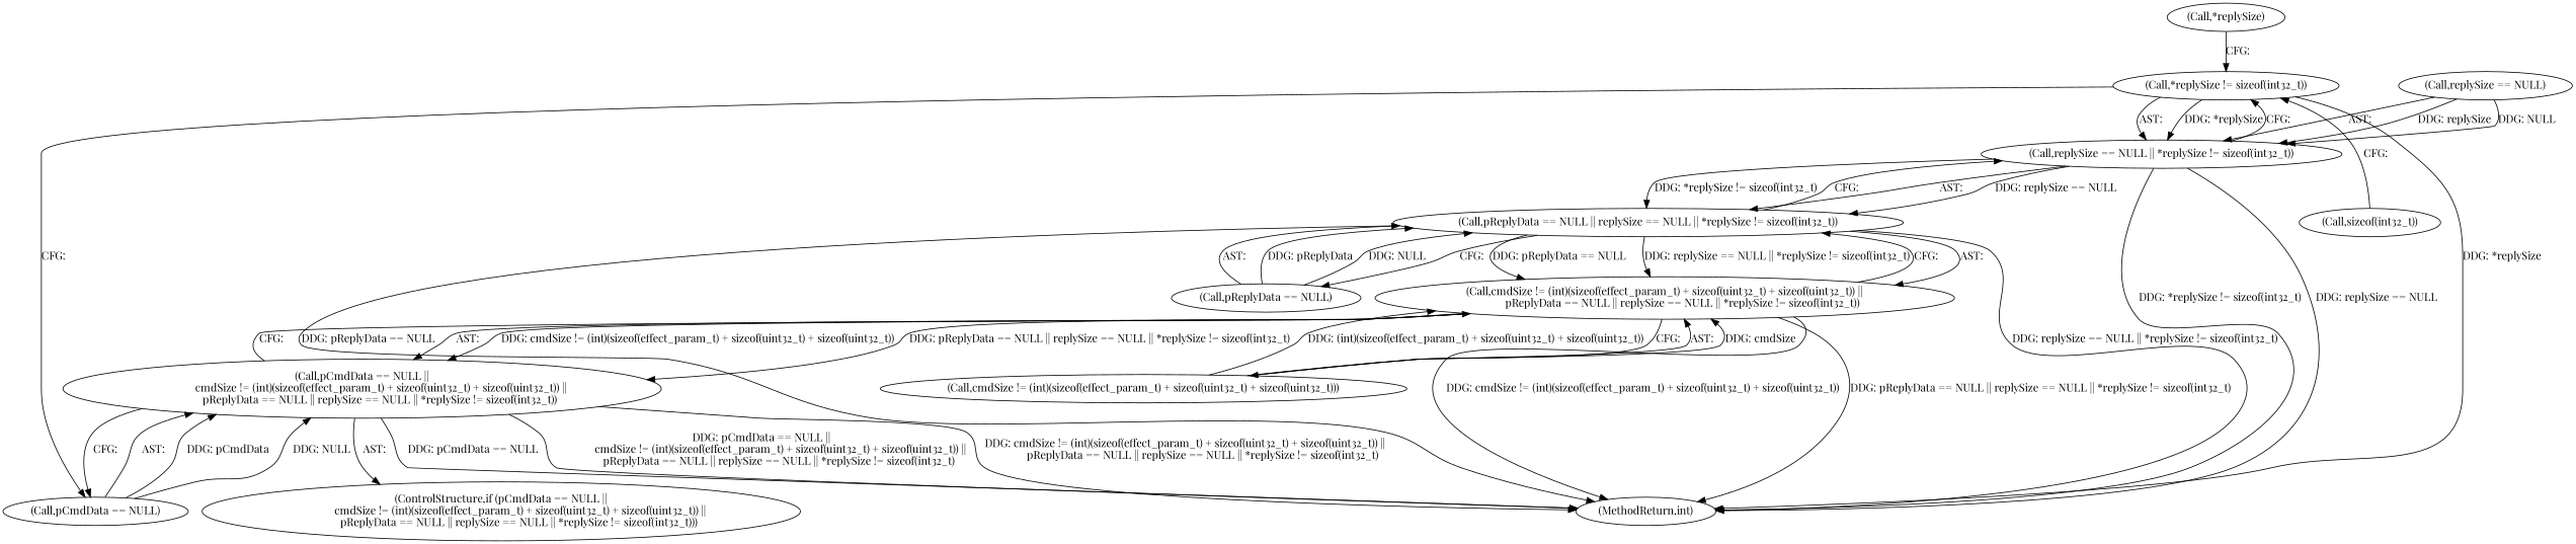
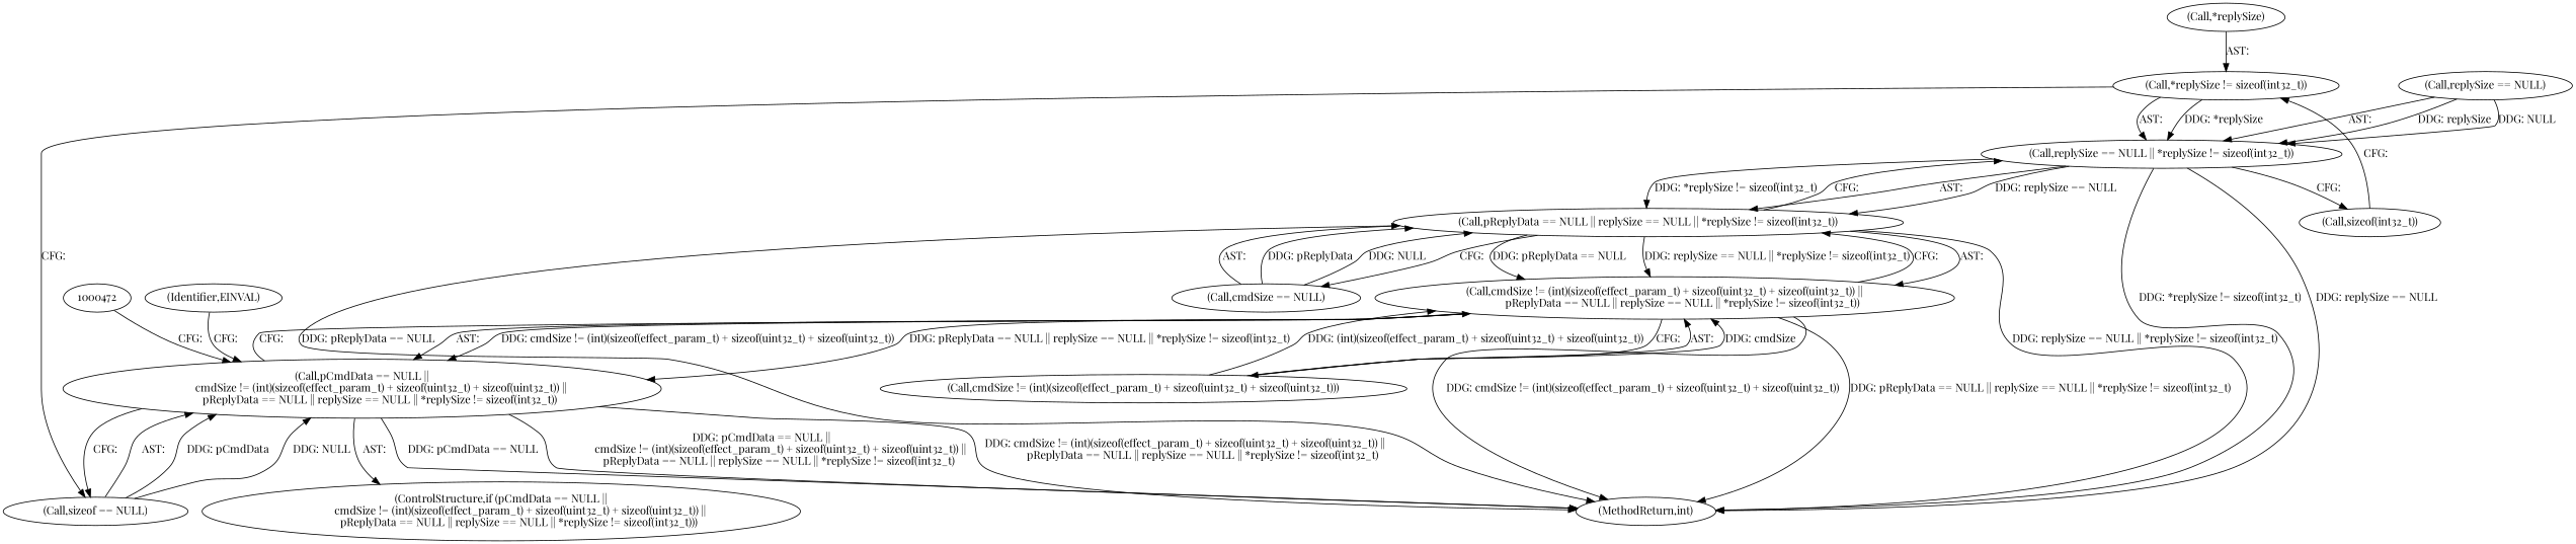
  digraph {
    fontname="Playfair Display"
    node [fontname="Playfair Display"]
    edge [fontname="Playfair Display"]
    n1 [label="(Call,*replySize != sizeof(int32_t))"]
    n2 [label="(Call,replySize == NULL || *replySize != sizeof(int32_t))"]
    n3 [label="(MethodReturn,int)"]
-   n4 [label="(Call,pCmdData == NULL)"]
+   n4 [label="(Call,sizeof == NULL)"]
    n5 [label="(Call,pReplyData == NULL || replySize == NULL || *replySize != sizeof(int32_t))"]
    n6 [label="(Call,sizeof(int32_t))"]
    n7 [label="(Call,cmdSize != (int)(sizeof(effect_param_t) + sizeof(uint32_t) + sizeof(uint32_t)) ||\n            pReplyData == NULL || replySize == NULL || *replySize != sizeof(int32_t))"]
-   n8 [label="(Call,pReplyData == NULL)"]
+   n8 [label="(Call,cmdSize == NULL)"]
    n9 [label="(Call,replySize == NULL)"]
    n10 [label="(Call,pCmdData == NULL ||\n             cmdSize != (int)(sizeof(effect_param_t) + sizeof(uint32_t) + sizeof(uint32_t)) ||\n            pReplyData == NULL || replySize == NULL || *replySize != sizeof(int32_t))"]
    n11 [label="(Call,cmdSize != (int)(sizeof(effect_param_t) + sizeof(uint32_t) + sizeof(uint32_t)))"]
    n12 [label="(ControlStructure,if (pCmdData == NULL ||\n             cmdSize != (int)(sizeof(effect_param_t) + sizeof(uint32_t) + sizeof(uint32_t)) ||\n            pReplyData == NULL || replySize == NULL || *replySize != sizeof(int32_t)))"]
+   n13 [label="(Identifier,EINVAL)"]
    n14 [label="(Call,*replySize)"]
+   1000472
    n1 -> n2 [label="AST: "]
    n1 -> n2 [label="DDG: *replySize"]
-   n1 -> n3 [label="DDG: *replySize"]
    n1 -> n4 [label="CFG: "]
-   n2 -> n1 [label="CFG: "]
+   n2 -> n6 [label="CFG: "]
    n2 -> n3 [label="DDG: *replySize != sizeof(int32_t)"]
    n2 -> n3 [label="DDG: replySize == NULL"]
    n2 -> n5 [label="AST: "]
    n2 -> n5 [label="DDG: replySize == NULL"]
    n2 -> n5 [label="DDG: *replySize != sizeof(int32_t)"]
    n4 -> n10 [label="AST: "]
    n4 -> n10 [label="DDG: pCmdData"]
    n4 -> n10 [label="DDG: NULL"]
    n5 -> n2 [label="CFG: "]
    n5 -> n3 [label="DDG: pReplyData == NULL"]
    n5 -> n3 [label="DDG: replySize == NULL || *replySize != sizeof(int32_t)"]
    n5 -> n7 [label="AST: "]
    n5 -> n7 [label="DDG: pReplyData == NULL"]
    n5 -> n7 [label="DDG: replySize == NULL || *replySize != sizeof(int32_t)"]
    n5 -> n8 [label="CFG: "]
    n6 -> n1 [label="CFG: "]
    n7 -> n3 [label="DDG: cmdSize != (int)(sizeof(effect_param_t) + sizeof(uint32_t) + sizeof(uint32_t))"]
    n7 -> n3 [label="DDG: pReplyData == NULL || replySize == NULL || *replySize != sizeof(int32_t)"]
    n7 -> n5 [label="CFG: "]
    n7 -> n10 [label="AST: "]
    n7 -> n10 [label="DDG: cmdSize != (int)(sizeof(effect_param_t) + sizeof(uint32_t) + sizeof(uint32_t))"]
    n7 -> n10 [label="DDG: pReplyData == NULL || replySize == NULL || *replySize != sizeof(int32_t)"]
    n7 -> n11 [label="CFG: "]
    n8 -> n5 [label="AST: "]
    n8 -> n5 [label="DDG: pReplyData"]
    n8 -> n5 [label="DDG: NULL"]
    n9 -> n2 [label="AST: "]
    n9 -> n2 [label="DDG: replySize"]
    n9 -> n2 [label="DDG: NULL"]
    n10 -> n3 [label="DDG: pCmdData == NULL"]
    n10 -> n3 [label="DDG: pCmdData == NULL ||\n             cmdSize != (int)(sizeof(effect_param_t) + sizeof(uint32_t) + sizeof(uint32_t)) ||\n            pReplyData == NULL || replySize == NULL || *replySize != sizeof(int32_t)"]
    n10 -> n3 [label="DDG: cmdSize != (int)(sizeof(effect_param_t) + sizeof(uint32_t) + sizeof(uint32_t)) ||\n            pReplyData == NULL || replySize == NULL || *replySize != sizeof(int32_t)"]
    n10 -> n4 [label="CFG: "]
    n10 -> n7 [label="CFG: "]
    n10 -> n12 [label="AST: "]
    n11 -> n7 [label="AST: "]
    n11 -> n7 [label="DDG: cmdSize"]
    n11 -> n7 [label="DDG: (int)(sizeof(effect_param_t) + sizeof(uint32_t) + sizeof(uint32_t))"]
-   n14 -> n1 [label="CFG: "]
+   n13 -> n10 [label="CFG: "]
+   n14 -> n1 [label="AST: "]
+   1000472 -> n10 [label="CFG: "]
  }
